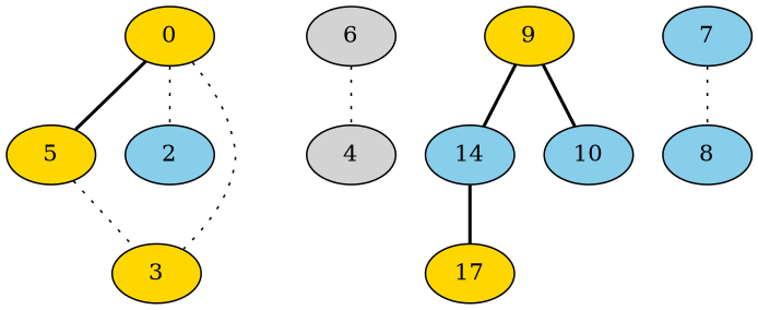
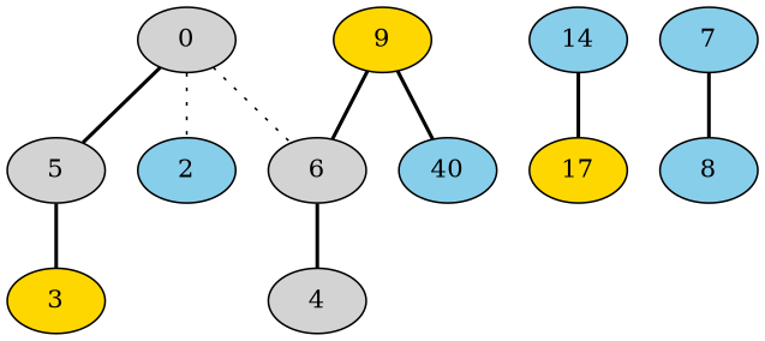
  graph {
    node [fillcolor=skyblue style=filled]
    edge [style=bold]
-   0 [fillcolor=gold]
-   5 [fillcolor=gold]
+   0 [fillcolor=lightgrey]
+   5 [fillcolor=lightgrey]
    6 [fillcolor=lightgrey]
    2
    3 [fillcolor=gold]
    4 [fillcolor=lightgrey]
    n7 [label=14]
    n8 [fillcolor=gold label=17]
    9 [fillcolor=gold]
-   10
+   10 [label=40]
    7
    8
    0 -- 5
-   0 -- 3 [style=dotted]
+   0 -- 6 [style=dotted]
    0 -- 2 [style=dotted]
-   5 -- 3 [style=dotted]
-   6 -- 4 [style=dotted]
+   5 -- 3
+   6 -- 4
    n7 -- n8
-   9 -- n7
+   9 -- 6
    9 -- 10
-   7 -- 8 [style=dotted]
+   7 -- 8
  }
